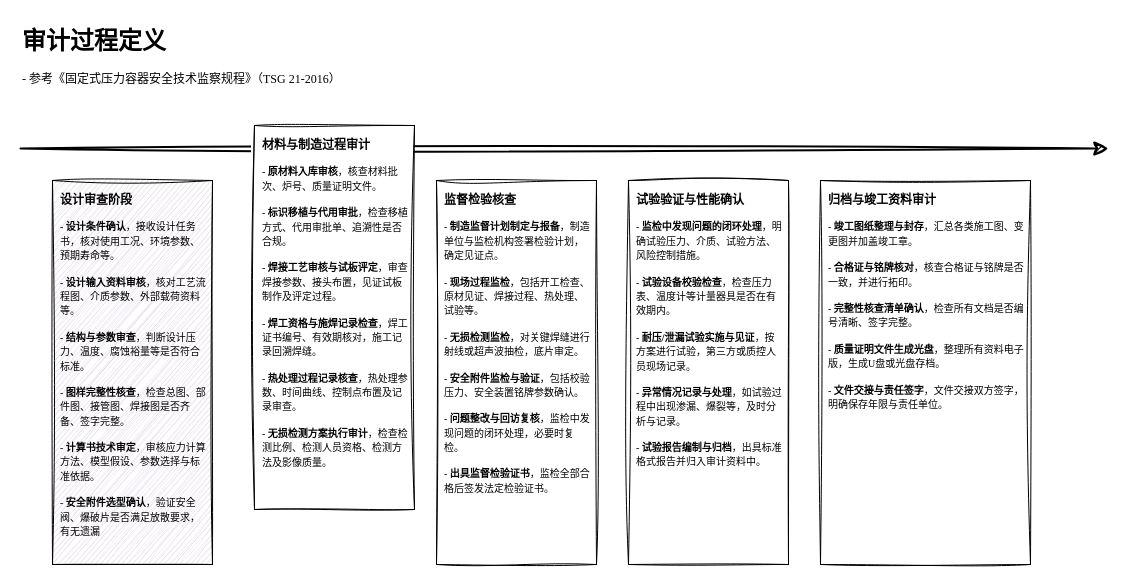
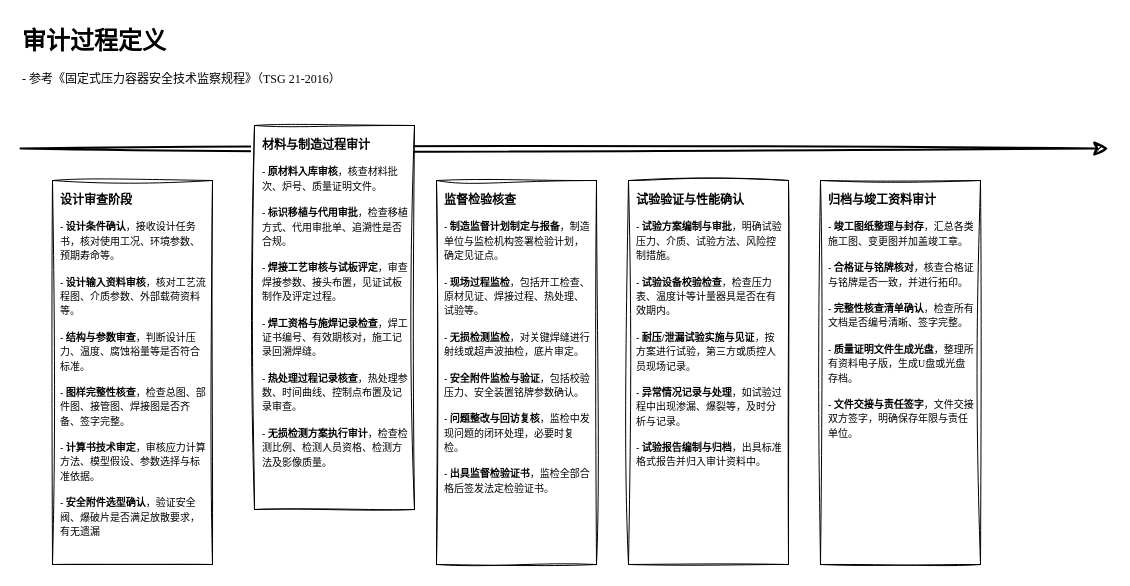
  <mxCell id="0" />
  <mxCell id="1" parent="0" />
  <mxCell id="2" value="&lt;h1 style=&quot;margin-top: 0px;&quot;&gt;审计过程定义&lt;/h1&gt;&lt;p&gt;- 参考《固定式压力容器安全技术监察规程》（TSG 21-2016）&lt;/p&gt;" style="text;html=1;whiteSpace=wrap;overflow=hidden;rounded=0;fontFamily=Yozai;" vertex="1" parent="1"><mxGeometry x="20" y="20" width="760" height="80" as="geometry" /></mxCell>
  <mxCell id="3" value="" style="endArrow=classic;html=1;rounded=0;sketch=1;hachureGap=4;jiggle=2;curveFitting=1;fontFamily=Architects Daughter;fontSource=https%3A%2F%2Ffonts.googleapis.com%2Fcss%3Ffamily%3DArchitects%2BDaughter;strokeWidth=2;endSize=10;jumpSize=6;" edge="1" parent="1"><mxGeometry width="50" height="50" relative="1" as="geometry"><mxPoint x="20" y="148" as="sourcePoint" /><mxPoint x="1108" y="148" as="targetPoint" /></mxGeometry></mxCell>
- <mxCell id="4" value="&lt;b&gt;设计审查阶段&lt;/b&gt;&lt;div&gt;&lt;p data-pm-slice=&quot;1 1 []&quot;&gt;&lt;/p&gt;&lt;span style=&quot;font-size: 10px; background-color: initial;&quot;&gt;- &lt;b&gt;设计条件确认&lt;/b&gt;，接收设计任务书，核对使用工况、环境参数、预期寿命等。&lt;/span&gt;&lt;br&gt;&lt;p&gt;&lt;/p&gt;&lt;p&gt;&lt;/p&gt;&lt;span style=&quot;font-size: 10px; background-color: initial;&quot;&gt;- &lt;b&gt;设计输入资料审核&lt;/b&gt;，核对工艺流程图、介质参数、外部载荷资料等。&lt;/span&gt;&lt;br&gt;&lt;p&gt;&lt;/p&gt;&lt;p&gt;&lt;/p&gt;&lt;span style=&quot;font-size: 10px; background-color: initial;&quot;&gt;- &lt;b&gt;结构与参数审查&lt;/b&gt;，判断设计压力、温度、腐蚀裕量等是否符合标准。&lt;/span&gt;&lt;br&gt;&lt;p&gt;&lt;/p&gt;&lt;p&gt;&lt;/p&gt;&lt;span style=&quot;font-size: 10px; background-color: initial;&quot;&gt;- &lt;b&gt;图样完整性核查&lt;/b&gt;，检查总图、部件图、接管图、焊接图是否齐备、签字完整。&lt;/span&gt;&lt;br&gt;&lt;p&gt;&lt;/p&gt;&lt;p&gt;&lt;/p&gt;&lt;span style=&quot;font-size: 10px; background-color: initial;&quot;&gt;- &lt;b&gt;计算书技术审定&lt;/b&gt;，审核应力计算方法、模型假设、参数选择与标准依据。&lt;/span&gt;&lt;br&gt;&lt;p&gt;&lt;/p&gt;&lt;p&gt;&lt;/p&gt;&lt;span style=&quot;font-size: 10px; background-color: initial;&quot;&gt;- &lt;b&gt;安全附件选型确认&lt;/b&gt;，验证安全阀、爆破片是否满足放散要求，有无遗漏&lt;/span&gt;&lt;br&gt;&lt;p&gt;&lt;/p&gt;&lt;/div&gt;" style="rounded=0;whiteSpace=wrap;html=1;sketch=1;hachureGap=4;jiggle=2;curveFitting=1;fontFamily=Yozai;align=left;verticalAlign=top;spacing=8;fillColor=#e1d5e7;" vertex="1" parent="1"><mxGeometry x="52" y="180" width="160" height="384" as="geometry" /></mxCell>
+ <mxCell id="4" value="&lt;b&gt;设计审查阶段&lt;/b&gt;&lt;div&gt;&lt;p data-pm-slice=&quot;1 1 []&quot;&gt;&lt;/p&gt;&lt;span style=&quot;font-size: 10px; background-color: initial;&quot;&gt;- &lt;b&gt;设计条件确认&lt;/b&gt;，接收设计任务书，核对使用工况、环境参数、预期寿命等。&lt;/span&gt;&lt;br&gt;&lt;p&gt;&lt;/p&gt;&lt;p&gt;&lt;/p&gt;&lt;span style=&quot;font-size: 10px; background-color: initial;&quot;&gt;- &lt;b&gt;设计输入资料审核&lt;/b&gt;，核对工艺流程图、介质参数、外部载荷资料等。&lt;/span&gt;&lt;br&gt;&lt;p&gt;&lt;/p&gt;&lt;p&gt;&lt;/p&gt;&lt;span style=&quot;font-size: 10px; background-color: initial;&quot;&gt;- &lt;b&gt;结构与参数审查&lt;/b&gt;，判断设计压力、温度、腐蚀裕量等是否符合标准。&lt;/span&gt;&lt;br&gt;&lt;p&gt;&lt;/p&gt;&lt;p&gt;&lt;/p&gt;&lt;span style=&quot;font-size: 10px; background-color: initial;&quot;&gt;- &lt;b&gt;图样完整性核查&lt;/b&gt;，检查总图、部件图、接管图、焊接图是否齐备、签字完整。&lt;/span&gt;&lt;br&gt;&lt;p&gt;&lt;/p&gt;&lt;p&gt;&lt;/p&gt;&lt;span style=&quot;font-size: 10px; background-color: initial;&quot;&gt;- &lt;b&gt;计算书技术审定&lt;/b&gt;，审核应力计算方法、模型假设、参数选择与标准依据。&lt;/span&gt;&lt;br&gt;&lt;p&gt;&lt;/p&gt;&lt;p&gt;&lt;/p&gt;&lt;span style=&quot;font-size: 10px; background-color: initial;&quot;&gt;- &lt;b&gt;安全附件选型确认&lt;/b&gt;，验证安全阀、爆破片是否满足放散要求，有无遗漏&lt;/span&gt;&lt;br&gt;&lt;p&gt;&lt;/p&gt;&lt;/div&gt;" style="rounded=0;whiteSpace=wrap;html=1;sketch=1;hachureGap=4;jiggle=2;curveFitting=1;fontFamily=Yozai;align=left;verticalAlign=top;spacing=8;" vertex="1" parent="1"><mxGeometry x="52" y="180" width="160" height="384" as="geometry" /></mxCell>
  <mxCell id="5" value="&lt;span style=&quot;font-weight: 700; text-align: center;&quot;&gt;材料与制造过程审计&lt;/span&gt;&lt;br&gt;&lt;div&gt;&lt;p data-pm-slice=&quot;1 1 []&quot;&gt;&lt;/p&gt;&lt;p data-pm-slice=&quot;1 1 []&quot;&gt;&lt;font style=&quot;font-size: 10px;&quot;&gt;- &lt;b&gt;原材料入库审核&lt;/b&gt;，&lt;span style=&quot;background-color: initial;&quot;&gt;核查材料批次、炉号、质量证明文件。&lt;/span&gt;&lt;/font&gt;&lt;/p&gt;&lt;p&gt;&lt;font style=&quot;font-size: 10px;&quot;&gt;- &lt;b&gt;标识移植与代用审批&lt;/b&gt;，&lt;span style=&quot;background-color: initial;&quot;&gt;检查移植方式、代用审批单、追溯性是否合规。&lt;/span&gt;&lt;/font&gt;&lt;/p&gt;&lt;p&gt;&lt;font style=&quot;font-size: 10px;&quot;&gt;- &lt;b&gt;焊接工艺审核与试板评定&lt;/b&gt;，&lt;span style=&quot;background-color: initial;&quot;&gt;审查焊接参数、接头布置，见证试板制作及评定过程。&lt;/span&gt;&lt;/font&gt;&lt;/p&gt;&lt;p&gt;&lt;font style=&quot;font-size: 10px;&quot;&gt;- &lt;b&gt;焊工资格与施焊记录检查&lt;/b&gt;，&lt;span style=&quot;background-color: initial;&quot;&gt;焊工证书编号、有效期核对，施工记录回溯焊缝。&lt;/span&gt;&lt;/font&gt;&lt;/p&gt;&lt;p&gt;&lt;font style=&quot;font-size: 10px;&quot;&gt;- &lt;b&gt;热处理过程记录核查&lt;/b&gt;，&lt;span style=&quot;background-color: initial;&quot;&gt;热处理参数、时间曲线、控制点布置及记录审查。&lt;/span&gt;&lt;/font&gt;&lt;/p&gt;&lt;p&gt;&lt;font style=&quot;font-size: 10px;&quot;&gt;- &lt;b&gt;无损检测方案执行审计&lt;/b&gt;，&lt;span style=&quot;background-color: initial;&quot;&gt;检查检测比例、检测人员资格、检测方法及影像质量。&lt;/span&gt;&lt;/font&gt;&lt;/p&gt;&lt;p&gt;&lt;/p&gt;&lt;/div&gt;" style="rounded=0;whiteSpace=wrap;html=1;sketch=1;hachureGap=4;jiggle=2;curveFitting=1;fontFamily=Yozai;align=left;verticalAlign=top;spacing=8;" vertex="1" parent="1"><mxGeometry x="254" y="125" width="160" height="384" as="geometry" /></mxCell>
  <mxCell id="6" value="&lt;b&gt;监督检验核查&lt;/b&gt;&lt;br&gt;&lt;div&gt;&lt;p data-pm-slice=&quot;1 1 []&quot;&gt;&lt;/p&gt;&lt;p data-pm-slice=&quot;1 1 []&quot;&gt;&lt;font style=&quot;font-size: 10px;&quot;&gt;- &lt;b&gt;制造监督计划制定与报备&lt;/b&gt;，制造单位与监检机构签署检验计划，确定见证点。&lt;/font&gt;&lt;/p&gt;&lt;p&gt;&lt;font style=&quot;font-size: 10px;&quot;&gt;- &lt;b&gt;现场过程监检&lt;/b&gt;，包括开工检查、原材见证、焊接过程、热处理、试验等。&lt;/font&gt;&lt;/p&gt;&lt;p&gt;&lt;font style=&quot;font-size: 10px;&quot;&gt;- &lt;b&gt;无损检测监检&lt;/b&gt;，对关键焊缝进行射线或超声波抽检，底片审定。&lt;/font&gt;&lt;/p&gt;&lt;p&gt;&lt;font style=&quot;font-size: 10px;&quot;&gt;- &lt;b&gt;安全附件监检与验证&lt;/b&gt;，包括校验压力、安全装置铭牌参数确认。&lt;/font&gt;&lt;/p&gt;&lt;p&gt;&lt;font style=&quot;font-size: 10px;&quot;&gt;- &lt;b&gt;问题整改与回访复核&lt;/b&gt;，监检中发现问题的闭环处理，必要时复检。&lt;/font&gt;&lt;/p&gt;&lt;p&gt;&lt;font style=&quot;font-size: 10px;&quot;&gt;- &lt;b&gt;出具监督检验证书&lt;/b&gt;，监检全部合格后签发法定检验证书。&lt;/font&gt;&lt;/p&gt;&lt;p&gt;&lt;/p&gt;&lt;/div&gt;" style="rounded=0;whiteSpace=wrap;html=1;sketch=1;hachureGap=4;jiggle=2;curveFitting=1;fontFamily=Yozai;align=left;verticalAlign=top;spacing=8;" vertex="1" parent="1"><mxGeometry x="436" y="180" width="160" height="384" as="geometry" /></mxCell>
- <mxCell id="7" value="&lt;b&gt;试验验证与性能确认&lt;/b&gt;&lt;br&gt;&lt;div&gt;&lt;p data-pm-slice=&quot;1 1 []&quot;&gt;&lt;/p&gt;&lt;p data-pm-slice=&quot;1 1 []&quot;&gt;&lt;font style=&quot;font-size: 10px;&quot;&gt;- &lt;b&gt;监检中发现问题的闭环处理&lt;/b&gt;，明确试验压力、介质、试验方法、风险控制措施。&lt;/font&gt;&lt;/p&gt;&lt;p&gt;&lt;font style=&quot;font-size: 10px;&quot;&gt;- &lt;b&gt;试验设备校验检查&lt;/b&gt;，检查压力表、温度计等计量器具是否在有效期内。&lt;/font&gt;&lt;/p&gt;&lt;p&gt;&lt;font style=&quot;font-size: 10px;&quot;&gt;- &lt;b&gt;耐压/泄漏试验实施与见证&lt;/b&gt;，按方案进行试验，第三方或质控人员现场记录。&lt;/font&gt;&lt;/p&gt;&lt;p&gt;&lt;font style=&quot;font-size: 10px;&quot;&gt;- &lt;b&gt;异常情况记录与处理&lt;/b&gt;，如试验过程中出现渗漏、爆裂等，及时分析与记录。&lt;/font&gt;&lt;/p&gt;&lt;p&gt;&lt;font style=&quot;font-size: 10px;&quot;&gt;- &lt;b&gt;试验报告编制与归档&lt;/b&gt;，出具标准格式报告并归入审计资料中。&lt;/font&gt;&lt;/p&gt;&lt;p&gt;&lt;/p&gt;&lt;/div&gt;" style="rounded=0;whiteSpace=wrap;html=1;sketch=1;hachureGap=4;jiggle=2;curveFitting=1;fontFamily=Yozai;align=left;verticalAlign=top;spacing=8;" vertex="1" parent="1"><mxGeometry x="628" y="180" width="160" height="384" as="geometry" /></mxCell>
- <mxCell id="8" value="&lt;b&gt;归档与竣工资料审计&lt;/b&gt;&lt;br&gt;&lt;div&gt;&lt;p data-pm-slice=&quot;1 1 []&quot;&gt;&lt;/p&gt;&lt;p data-pm-slice=&quot;1 1 []&quot;&gt;&lt;font style=&quot;font-size: 10px;&quot;&gt;- &lt;b&gt;竣工图纸整理与封存&lt;/b&gt;，汇总各类施工图、变更图并加盖竣工章。&lt;/font&gt;&lt;/p&gt;&lt;p&gt;&lt;font style=&quot;font-size: 10px;&quot;&gt;- &lt;b&gt;合格证与铭牌核对&lt;/b&gt;，核查合格证与铭牌是否一致，并进行拓印。&lt;/font&gt;&lt;/p&gt;&lt;p&gt;&lt;font style=&quot;font-size: 10px;&quot;&gt;- &lt;b&gt;完整性核查清单确认&lt;/b&gt;，检查所有文档是否编号清晰、签字完整。&lt;/font&gt;&lt;/p&gt;&lt;p&gt;&lt;font style=&quot;font-size: 10px;&quot;&gt;- &lt;b&gt;质量证明文件生成光盘&lt;/b&gt;，整理所有资料电子版，生成U盘或光盘存档。&lt;/font&gt;&lt;/p&gt;&lt;p&gt;&lt;font style=&quot;font-size: 10px;&quot;&gt;- &lt;b&gt;文件交接与责任签字&lt;/b&gt;，文件交接双方签字，明确保存年限与责任单位。&lt;/font&gt;&lt;/p&gt;&lt;p&gt;&lt;/p&gt;&lt;/div&gt;" style="rounded=0;whiteSpace=wrap;html=1;sketch=1;hachureGap=4;jiggle=2;curveFitting=1;fontFamily=Yozai;align=left;verticalAlign=top;spacing=8;" vertex="1" parent="1"><mxGeometry x="820" y="180" width="210" height="384" as="geometry" /></mxCell>
+ <mxCell id="7" value="&lt;b&gt;试验验证与性能确认&lt;/b&gt;&lt;br&gt;&lt;div&gt;&lt;p data-pm-slice=&quot;1 1 []&quot;&gt;&lt;/p&gt;&lt;p data-pm-slice=&quot;1 1 []&quot;&gt;&lt;font style=&quot;font-size: 10px;&quot;&gt;- &lt;b&gt;试验方案编制与审批&lt;/b&gt;，明确试验压力、介质、试验方法、风险控制措施。&lt;/font&gt;&lt;/p&gt;&lt;p&gt;&lt;font style=&quot;font-size: 10px;&quot;&gt;- &lt;b&gt;试验设备校验检查&lt;/b&gt;，检查压力表、温度计等计量器具是否在有效期内。&lt;/font&gt;&lt;/p&gt;&lt;p&gt;&lt;font style=&quot;font-size: 10px;&quot;&gt;- &lt;b&gt;耐压/泄漏试验实施与见证&lt;/b&gt;，按方案进行试验，第三方或质控人员现场记录。&lt;/font&gt;&lt;/p&gt;&lt;p&gt;&lt;font style=&quot;font-size: 10px;&quot;&gt;- &lt;b&gt;异常情况记录与处理&lt;/b&gt;，如试验过程中出现渗漏、爆裂等，及时分析与记录。&lt;/font&gt;&lt;/p&gt;&lt;p&gt;&lt;font style=&quot;font-size: 10px;&quot;&gt;- &lt;b&gt;试验报告编制与归档&lt;/b&gt;，出具标准格式报告并归入审计资料中。&lt;/font&gt;&lt;/p&gt;&lt;p&gt;&lt;/p&gt;&lt;/div&gt;" style="rounded=0;whiteSpace=wrap;html=1;sketch=1;hachureGap=4;jiggle=2;curveFitting=1;fontFamily=Yozai;align=left;verticalAlign=top;spacing=8;" vertex="1" parent="1"><mxGeometry x="628" y="180" width="160" height="384" as="geometry" /></mxCell>
+ <mxCell id="8" value="&lt;b&gt;归档与竣工资料审计&lt;/b&gt;&lt;br&gt;&lt;div&gt;&lt;p data-pm-slice=&quot;1 1 []&quot;&gt;&lt;/p&gt;&lt;p data-pm-slice=&quot;1 1 []&quot;&gt;&lt;font style=&quot;font-size: 10px;&quot;&gt;- &lt;b&gt;竣工图纸整理与封存&lt;/b&gt;，汇总各类施工图、变更图并加盖竣工章。&lt;/font&gt;&lt;/p&gt;&lt;p&gt;&lt;font style=&quot;font-size: 10px;&quot;&gt;- &lt;b&gt;合格证与铭牌核对&lt;/b&gt;，核查合格证与铭牌是否一致，并进行拓印。&lt;/font&gt;&lt;/p&gt;&lt;p&gt;&lt;font style=&quot;font-size: 10px;&quot;&gt;- &lt;b&gt;完整性核查清单确认&lt;/b&gt;，检查所有文档是否编号清晰、签字完整。&lt;/font&gt;&lt;/p&gt;&lt;p&gt;&lt;font style=&quot;font-size: 10px;&quot;&gt;- &lt;b&gt;质量证明文件生成光盘&lt;/b&gt;，整理所有资料电子版，生成U盘或光盘存档。&lt;/font&gt;&lt;/p&gt;&lt;p&gt;&lt;font style=&quot;font-size: 10px;&quot;&gt;- &lt;b&gt;文件交接与责任签字&lt;/b&gt;，文件交接双方签字，明确保存年限与责任单位。&lt;/font&gt;&lt;/p&gt;&lt;p&gt;&lt;/p&gt;&lt;/div&gt;" style="rounded=0;whiteSpace=wrap;html=1;sketch=1;hachureGap=4;jiggle=2;curveFitting=1;fontFamily=Yozai;align=left;verticalAlign=top;spacing=8;" vertex="1" parent="1"><mxGeometry x="820" y="180" width="160" height="384" as="geometry" /></mxCell>
